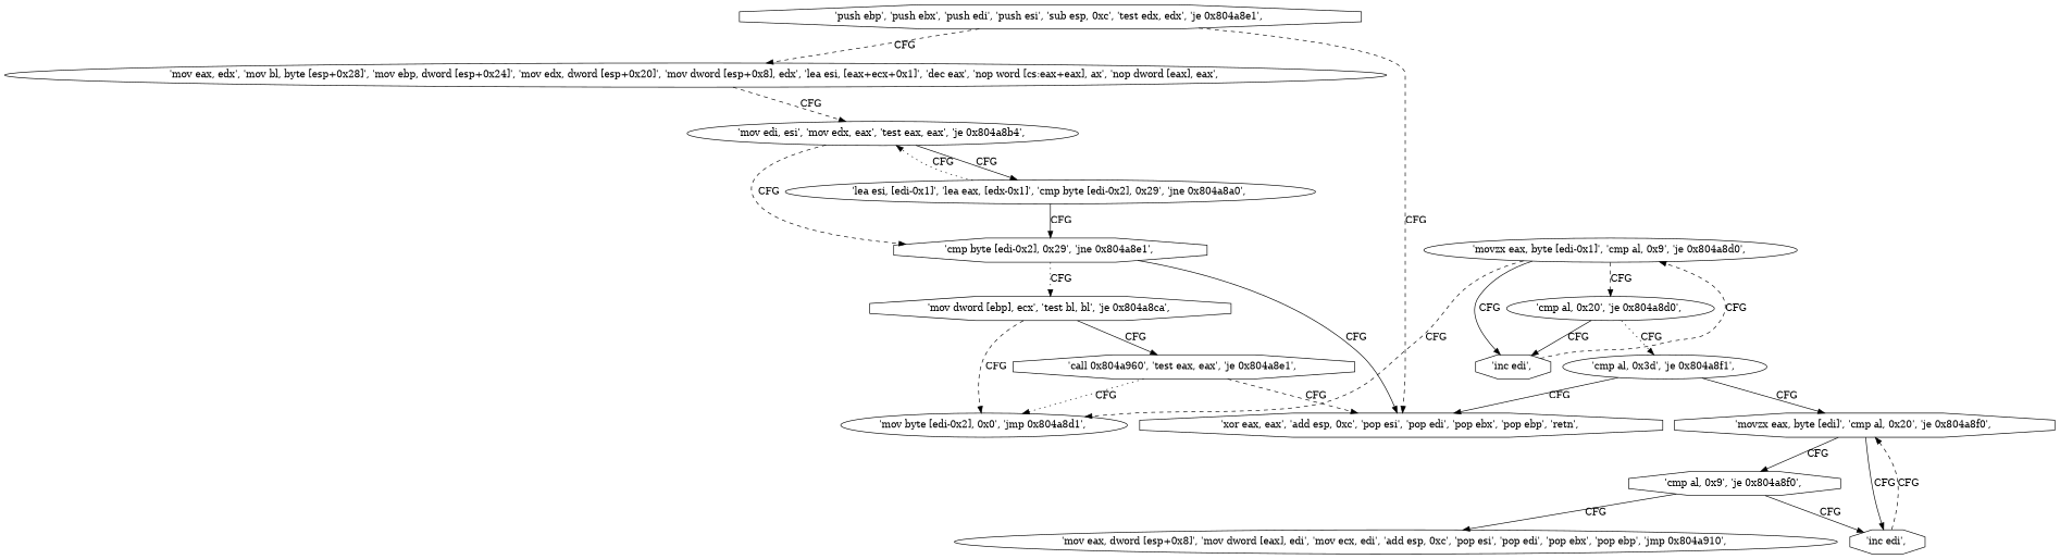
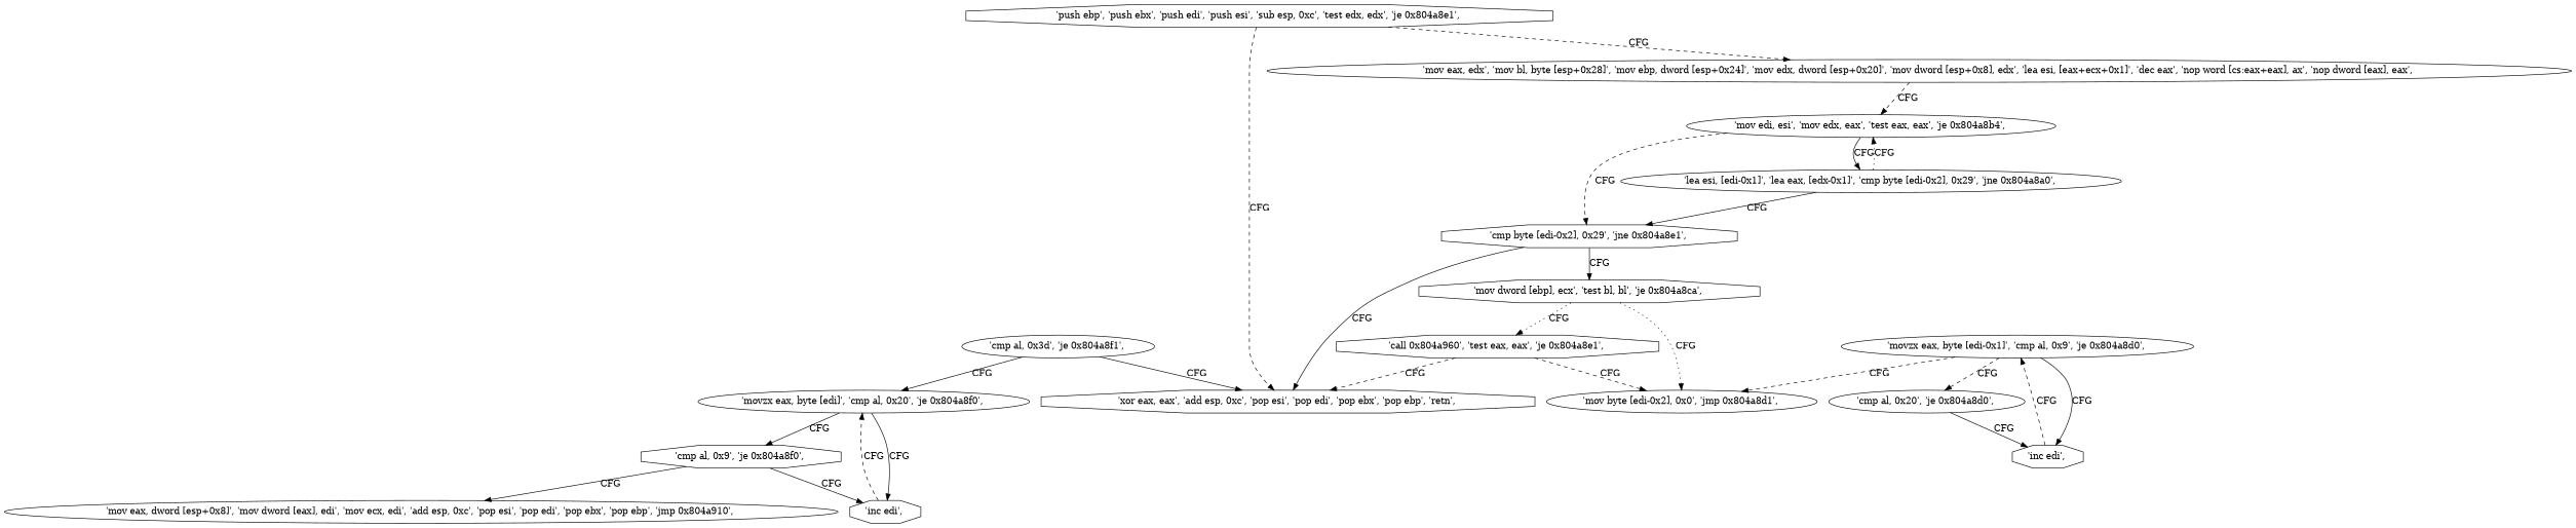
  digraph {
    node [shape=ellipse]
    edge [style=solid]
    n1 [label="'push ebp', 'push ebx', 'push edi', 'push esi', 'sub esp, 0xc', 'test edx, edx', 'je 0x804a8e1', " shape=octagon]
    n2 [label="'xor eax, eax', 'add esp, 0xc', 'pop esi', 'pop edi', 'pop ebx', 'pop ebp', 'retn', " shape=octagon]
    n3 [label="'mov eax, edx', 'mov bl, byte [esp+0x28]', 'mov ebp, dword [esp+0x24]', 'mov edx, dword [esp+0x20]', 'mov dword [esp+0x8], edx', 'lea esi, [eax+ecx+0x1]', 'dec eax', 'nop word [cs:eax+eax], ax', 'nop dword [eax], eax', "]
    n4 [label="'mov edi, esi', 'mov edx, eax', 'test eax, eax', 'je 0x804a8b4', "]
    n5 [label="'cmp byte [edi-0x2], 0x29', 'jne 0x804a8e1', " shape=octagon]
    n6 [label="'lea esi, [edi-0x1]', 'lea eax, [edx-0x1]', 'cmp byte [edi-0x2], 0x29', 'jne 0x804a8a0', "]
    n7 [label="'mov dword [ebp], ecx', 'test bl, bl', 'je 0x804a8ca', " shape=octagon]
    n8 [label="'mov byte [edi-0x2], 0x0', 'jmp 0x804a8d1', "]
    n9 [label="'call 0x804a960', 'test eax, eax', 'je 0x804a8e1', " shape=octagon]
    n10 [label="'movzx eax, byte [edi-0x1]', 'cmp al, 0x9', 'je 0x804a8d0', "]
    n11 [label="'inc edi', " shape=octagon]
    n12 [label="'cmp al, 0x20', 'je 0x804a8d0', "]
    n13 [label="'cmp al, 0x3d', 'je 0x804a8f1', "]
-   n14 [label="'movzx eax, byte [edi]', 'cmp al, 0x20', 'je 0x804a8f0', " shape=octagon]
+   n14 [label="'movzx eax, byte [edi]', 'cmp al, 0x20', 'je 0x804a8f0', "]
    n15 [label="'inc edi', " shape=octagon]
    n16 [label="'cmp al, 0x9', 'je 0x804a8f0', " shape=octagon]
    n17 [label="'mov eax, dword [esp+0x8]', 'mov dword [eax], edi', 'mov ecx, edi', 'add esp, 0xc', 'pop esi', 'pop edi', 'pop ebx', 'pop ebp', 'jmp 0x804a910', "]
    n1 -> n2 [label=CFG style=dashed]
    n1 -> n3 [label=CFG style=dashed]
    n3 -> n4 [label=CFG style=dashed]
    n4 -> n5 [label=CFG style=dashed]
    n4 -> n6 [label=CFG]
    n5 -> n2 [label=CFG]
-   n5 -> n7 [label=CFG style=dotted]
+   n5 -> n7 [label=CFG]
    n6 -> n4 [label=CFG style=dotted]
    n6 -> n5 [label=CFG]
-   n7 -> n8 [label=CFG style=dashed]
-   n7 -> n9 [label=CFG]
+   n7 -> n8 [label=CFG style=dotted]
+   n7 -> n9 [label=CFG style=dotted]
    n9 -> n2 [label=CFG style=dashed]
-   n9 -> n8 [label=CFG style=dotted]
+   n9 -> n8 [label=CFG style=dashed]
    n10 -> n8 [label=CFG style=dashed]
    n10 -> n11 [label=CFG]
    n10 -> n12 [label=CFG style=dashed]
    n11 -> n10 [label=CFG style=dashed]
    n12 -> n11 [label=CFG]
-   n12 -> n13 [label=CFG style=dotted]
    n13 -> n2 [label=CFG]
    n13 -> n14 [label=CFG]
    n14 -> n15 [label=CFG]
    n14 -> n16 [label=CFG]
    n15 -> n14 [label=CFG style=dashed]
    n16 -> n15 [label=CFG]
    n16 -> n17 [label=CFG]
  }
